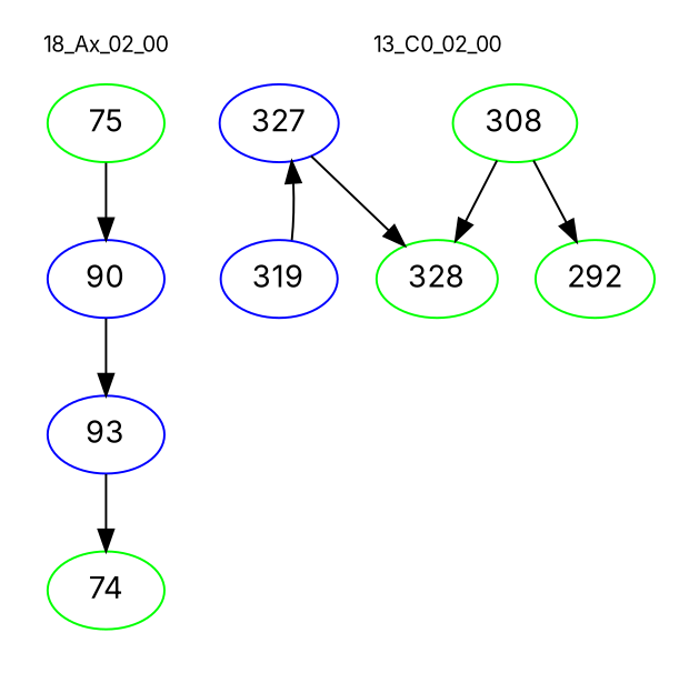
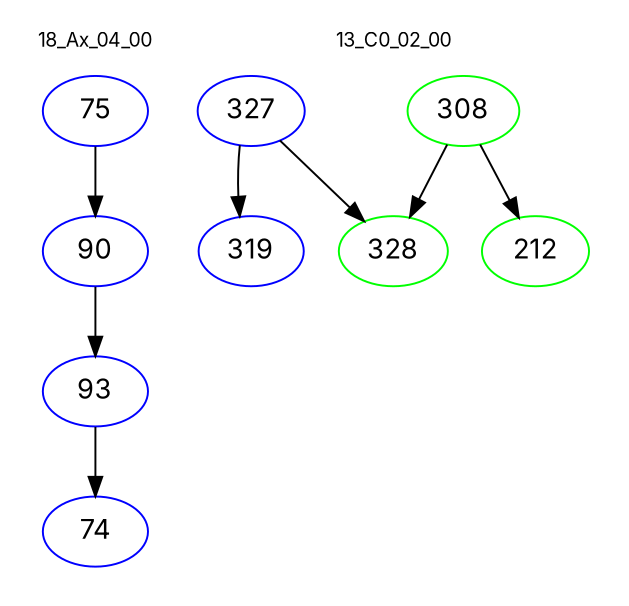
  digraph {
    fontname=Inter
    node [color=blue fontname=Inter]
    edge [color=black fontname=Inter]
-   n1 [color=green label=75]
+   n1 [label=75]
    n2 [label=90]
    n3 [label=93]
-   n4 [color=green label=74]
+   n4 [label=74]
    n5 [color=green label=308]
-   n6 [color=green label=292]
+   n6 [color=green label=212]
    n7 [label=319]
    n8 [label=327]
    n9 [color=green label=328]
    subgraph cluster_1 {
      color=white
      fontsize=10
-     label="18_Ax_02_00"
+     label="18_Ax_04_00"
      n1
      n2
      n3
      n4
    }
    subgraph cluster_2 {
      color=white
      fontsize=10
      label="13_C0_02_00"
      n5
      n6
      n7
      n8
      n9
    }
    n1 -> n2
    n2 -> n3
    n3 -> n4
    n5 -> n6
    n5 -> n9
-   n7 -> n8
+   n8 -> n7
    n8 -> n9
  }
